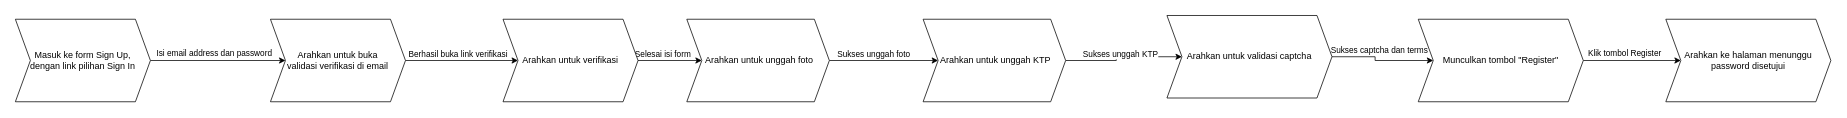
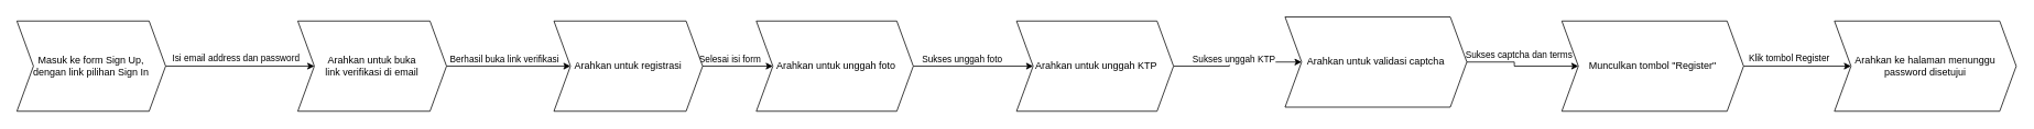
  <mxCell id="0" />
  <mxCell id="1" parent="0" />
  <mxCell id="2" style="edgeStyle=orthogonalEdgeStyle;rounded=0;orthogonalLoop=1;jettySize=auto;html=1;" parent="1" source="4" target="7" edge="1"><mxGeometry relative="1" as="geometry" /></mxCell>
  <mxCell id="3" value="Isi email address dan password" style="edgeLabel;html=1;align=center;verticalAlign=middle;resizable=0;points=[];" parent="2" vertex="1" connectable="0"><mxGeometry x="-0.229" relative="1" as="geometry"><mxPoint x="15" y="-10" as="offset" /></mxGeometry></mxCell>
  <mxCell id="4" value="Masuk ke form Sign Up, &lt;br&gt;dengan link pilihan Sign In" style="shape=step;perimeter=stepPerimeter;whiteSpace=wrap;html=1;fixedSize=1;" parent="1" vertex="1"><mxGeometry x="20" y="25" width="180" height="110" as="geometry" /></mxCell>
  <mxCell id="5" style="edgeStyle=orthogonalEdgeStyle;rounded=0;orthogonalLoop=1;jettySize=auto;html=1;" parent="1" source="7" target="10" edge="1"><mxGeometry relative="1" as="geometry" /></mxCell>
  <mxCell id="6" value="Berhasil buka link verifikasi" style="edgeLabel;html=1;align=center;verticalAlign=middle;resizable=0;points=[];" parent="5" vertex="1" connectable="0"><mxGeometry x="-0.117" y="-2" relative="1" as="geometry"><mxPoint x="3" y="-11" as="offset" /></mxGeometry></mxCell>
- <mxCell id="7" value="Arahkan untuk buka &lt;br&gt;validasi verifikasi di email" style="shape=step;perimeter=stepPerimeter;whiteSpace=wrap;html=1;fixedSize=1;" parent="1" vertex="1"><mxGeometry x="360" y="25" width="180" height="110" as="geometry" /></mxCell>
+ <mxCell id="7" value="Arahkan untuk buka &lt;br&gt;link verifikasi di email" style="shape=step;perimeter=stepPerimeter;whiteSpace=wrap;html=1;fixedSize=1;" parent="1" vertex="1"><mxGeometry x="360" y="25" width="180" height="110" as="geometry" /></mxCell>
  <mxCell id="8" style="edgeStyle=orthogonalEdgeStyle;rounded=0;orthogonalLoop=1;jettySize=auto;html=1;" parent="1" source="10" target="13" edge="1"><mxGeometry relative="1" as="geometry" /></mxCell>
  <mxCell id="9" value="Selesai isi form" style="edgeLabel;html=1;align=center;verticalAlign=middle;resizable=0;points=[];" parent="8" vertex="1" connectable="0"><mxGeometry x="0.241" y="-2" relative="1" as="geometry"><mxPoint x="-21" y="-11" as="offset" /></mxGeometry></mxCell>
- <mxCell id="10" value="Arahkan untuk verifikasi" style="shape=step;perimeter=stepPerimeter;whiteSpace=wrap;html=1;fixedSize=1;" parent="1" vertex="1"><mxGeometry x="670" y="25" width="180" height="110" as="geometry" /></mxCell>
+ <mxCell id="10" value="Arahkan untuk registrasi" style="shape=step;perimeter=stepPerimeter;whiteSpace=wrap;html=1;fixedSize=1;" parent="1" vertex="1"><mxGeometry x="670" y="25" width="180" height="110" as="geometry" /></mxCell>
  <mxCell id="11" style="edgeStyle=orthogonalEdgeStyle;rounded=0;orthogonalLoop=1;jettySize=auto;html=1;entryX=0;entryY=0.5;entryDx=0;entryDy=0;" parent="1" source="13" target="16" edge="1"><mxGeometry relative="1" as="geometry" /></mxCell>
  <mxCell id="12" value="Sukses unggah foto" style="edgeLabel;html=1;align=center;verticalAlign=middle;resizable=0;points=[];" parent="11" vertex="1" connectable="0"><mxGeometry x="-0.2" y="1" relative="1" as="geometry"><mxPoint y="-8" as="offset" /></mxGeometry></mxCell>
  <mxCell id="13" value="&amp;nbsp;Arahkan untuk unggah foto" style="shape=step;perimeter=stepPerimeter;whiteSpace=wrap;html=1;fixedSize=1;" parent="1" vertex="1"><mxGeometry x="915" y="25" width="190" height="110" as="geometry" /></mxCell>
  <mxCell id="14" style="edgeStyle=orthogonalEdgeStyle;rounded=0;orthogonalLoop=1;jettySize=auto;html=1;" parent="1" source="16" target="19" edge="1"><mxGeometry relative="1" as="geometry" /></mxCell>
  <mxCell id="15" value="Sukses unggah KTP" style="edgeLabel;html=1;align=center;verticalAlign=middle;resizable=0;points=[];" parent="14" vertex="1" connectable="0"><mxGeometry x="-0.229" relative="1" as="geometry"><mxPoint x="10" y="-9" as="offset" /></mxGeometry></mxCell>
  <mxCell id="16" value="&amp;nbsp;Arahkan untuk unggah KTP" style="shape=step;perimeter=stepPerimeter;whiteSpace=wrap;html=1;fixedSize=1;" parent="1" vertex="1"><mxGeometry x="1230" y="25" width="190" height="110" as="geometry" /></mxCell>
  <mxCell id="17" style="edgeStyle=orthogonalEdgeStyle;rounded=0;orthogonalLoop=1;jettySize=auto;html=1;entryX=0;entryY=0.5;entryDx=0;entryDy=0;" parent="1" source="19" target="22" edge="1"><mxGeometry relative="1" as="geometry" /></mxCell>
  <mxCell id="18" value="Sukses captcha dan terms" style="edgeLabel;html=1;align=center;verticalAlign=middle;resizable=0;points=[];" parent="17" vertex="1" connectable="0"><mxGeometry x="-0.204" y="3" relative="1" as="geometry"><mxPoint x="6" y="-6" as="offset" /></mxGeometry></mxCell>
  <mxCell id="19" value="Arahkan untuk validasi captcha" style="shape=step;perimeter=stepPerimeter;whiteSpace=wrap;html=1;fixedSize=1;" parent="1" vertex="1"><mxGeometry x="1555" y="20" width="220" height="110" as="geometry" /></mxCell>
  <mxCell id="20" style="edgeStyle=orthogonalEdgeStyle;rounded=0;orthogonalLoop=1;jettySize=auto;html=1;" parent="1" source="22" target="23" edge="1"><mxGeometry relative="1" as="geometry" /></mxCell>
  <mxCell id="21" value="Klik tombol Register" style="edgeLabel;html=1;align=center;verticalAlign=middle;resizable=0;points=[];" parent="20" vertex="1" connectable="0"><mxGeometry x="-0.162" y="4" relative="1" as="geometry"><mxPoint y="-6" as="offset" /></mxGeometry></mxCell>
  <mxCell id="22" value="Munculkan tombol &quot;Register&quot;" style="shape=step;perimeter=stepPerimeter;whiteSpace=wrap;html=1;fixedSize=1;" parent="1" vertex="1"><mxGeometry x="1890" y="25" width="220" height="110" as="geometry" /></mxCell>
  <mxCell id="23" value="Arahkan ke halaman menunggu password disetujui" style="shape=step;perimeter=stepPerimeter;whiteSpace=wrap;html=1;fixedSize=1;" parent="1" vertex="1"><mxGeometry x="2220" y="25" width="220" height="110" as="geometry" /></mxCell>
